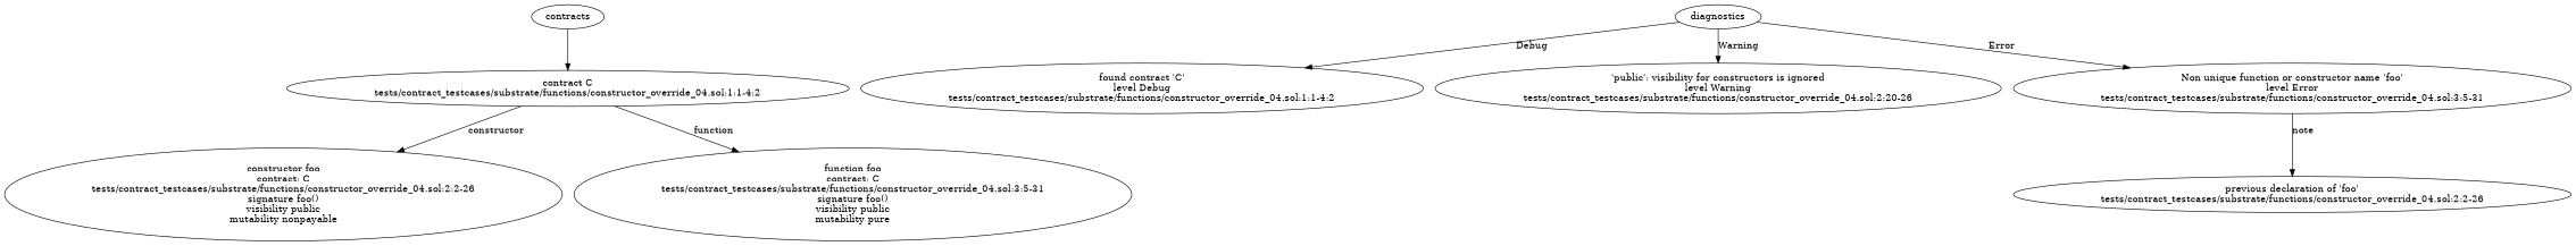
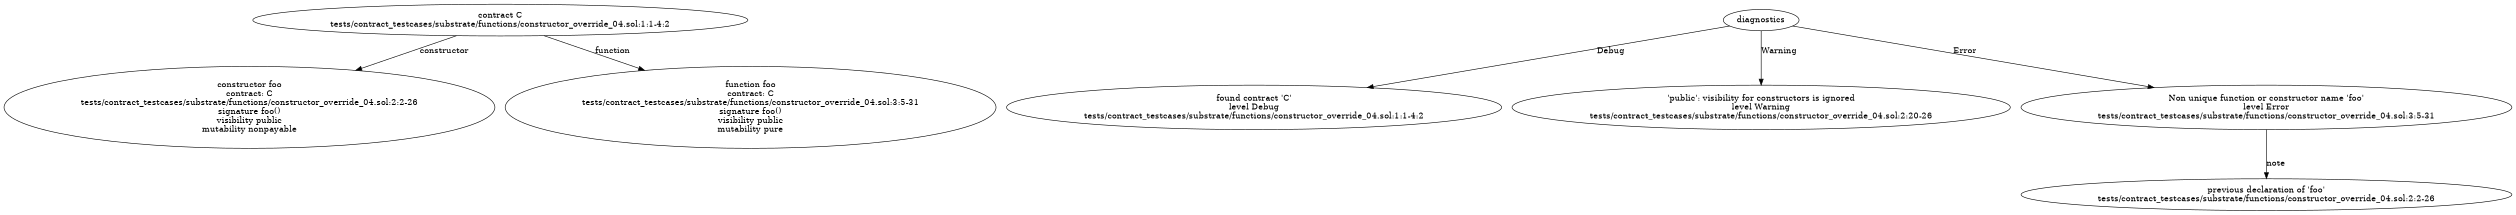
  strict digraph {
    n1 [label="contract C\ntests/contract_testcases/substrate/functions/constructor_override_04.sol:1:1-4:2"]
    n2 [label="constructor foo\ncontract: C\ntests/contract_testcases/substrate/functions/constructor_override_04.sol:2:2-26\nsignature foo()\nvisibility public\nmutability nonpayable"]
    n3 [label="function foo\ncontract: C\ntests/contract_testcases/substrate/functions/constructor_override_04.sol:3:5-31\nsignature foo()\nvisibility public\nmutability pure"]
    n4 [label="found contract 'C'\nlevel Debug\ntests/contract_testcases/substrate/functions/constructor_override_04.sol:1:1-4:2"]
    n5 [label="'public': visibility for constructors is ignored\nlevel Warning\ntests/contract_testcases/substrate/functions/constructor_override_04.sol:2:20-26"]
    n6 [label="Non unique function or constructor name 'foo'\nlevel Error\ntests/contract_testcases/substrate/functions/constructor_override_04.sol:3:5-31"]
    n7 [label="previous declaration of 'foo'\ntests/contract_testcases/substrate/functions/constructor_override_04.sol:2:2-26"]
-   contracts
    diagnostics
    n1 -> n2 [label=constructor]
    n1 -> n3 [label=function]
    n6 -> n7 [label=note]
-   contracts -> n1
    diagnostics -> n4 [label=Debug]
    diagnostics -> n5 [label=Warning]
    diagnostics -> n6 [label=Error]
  }
